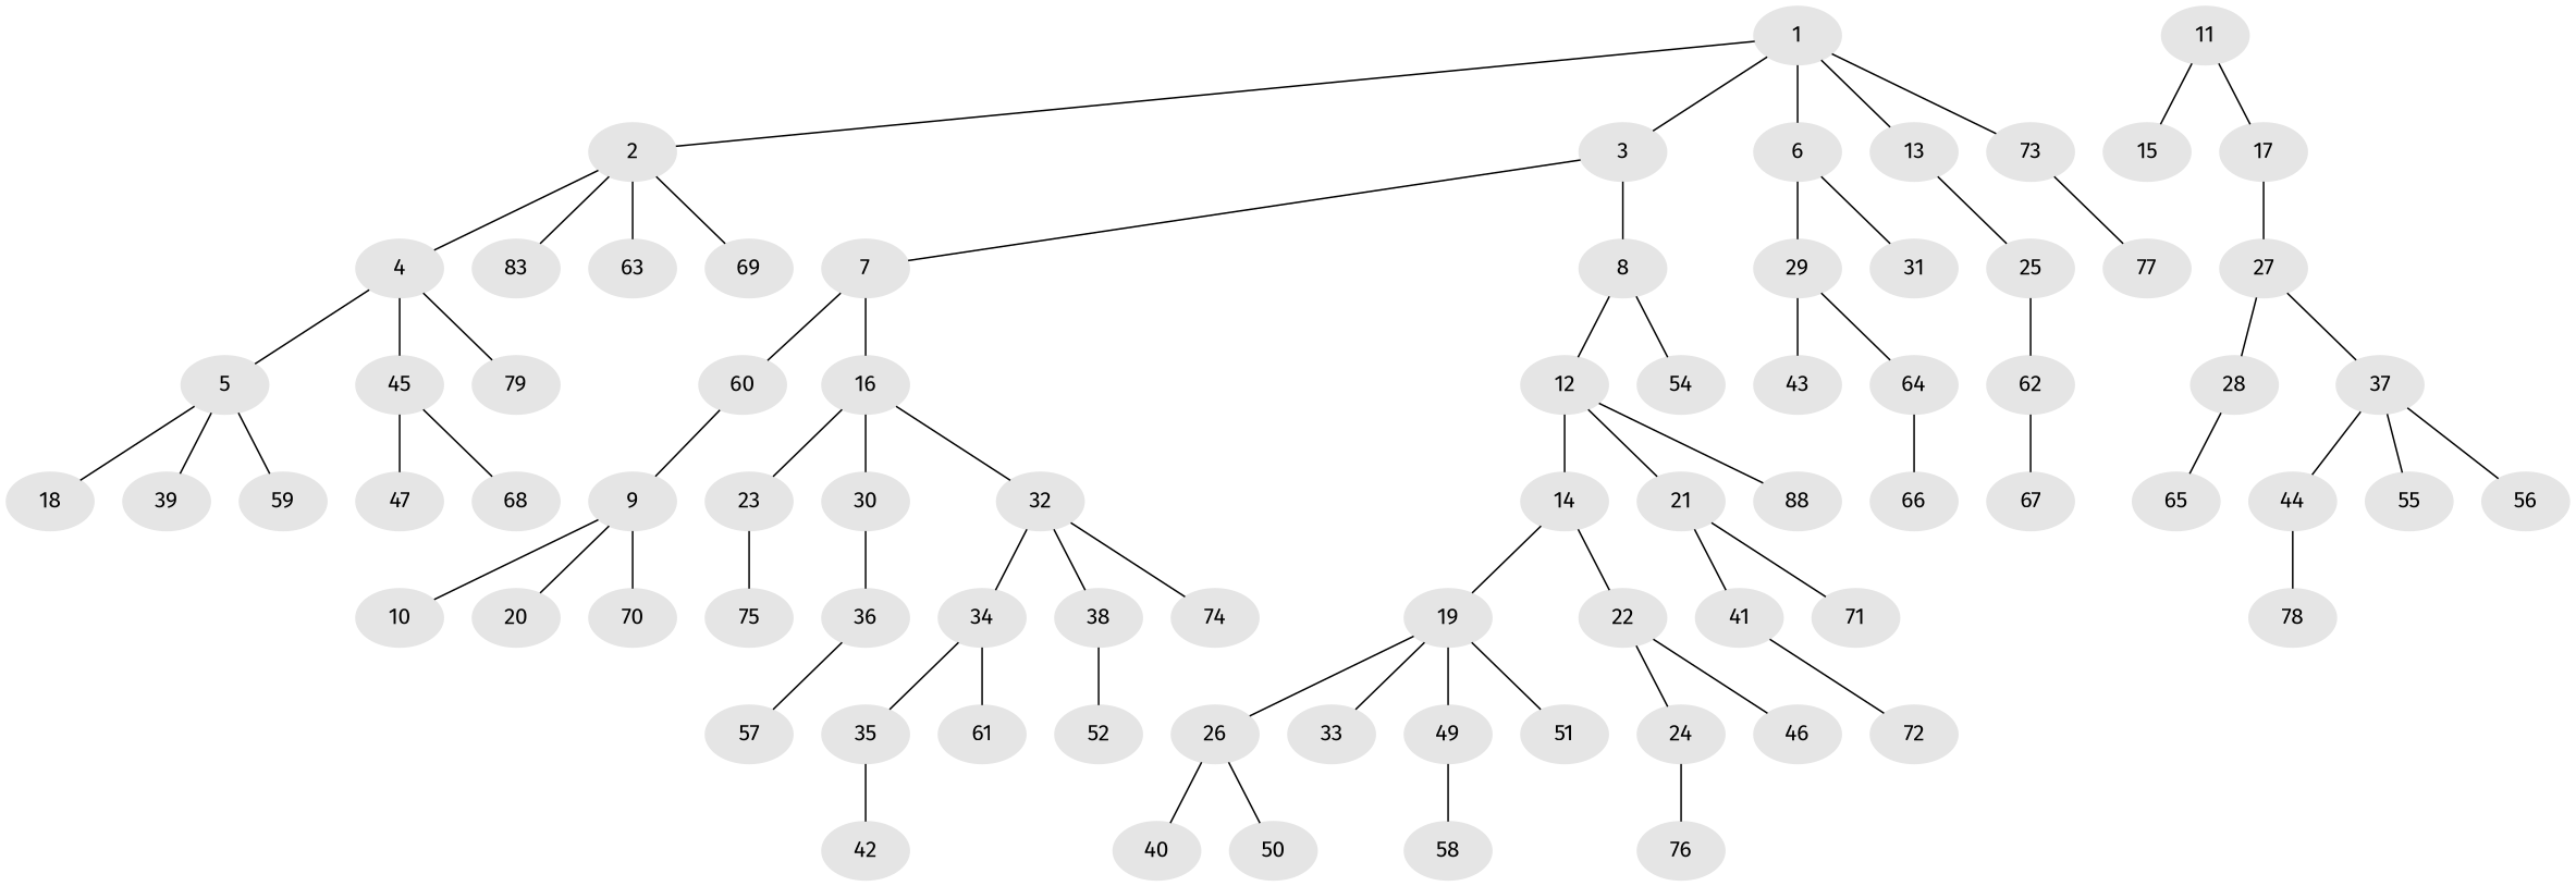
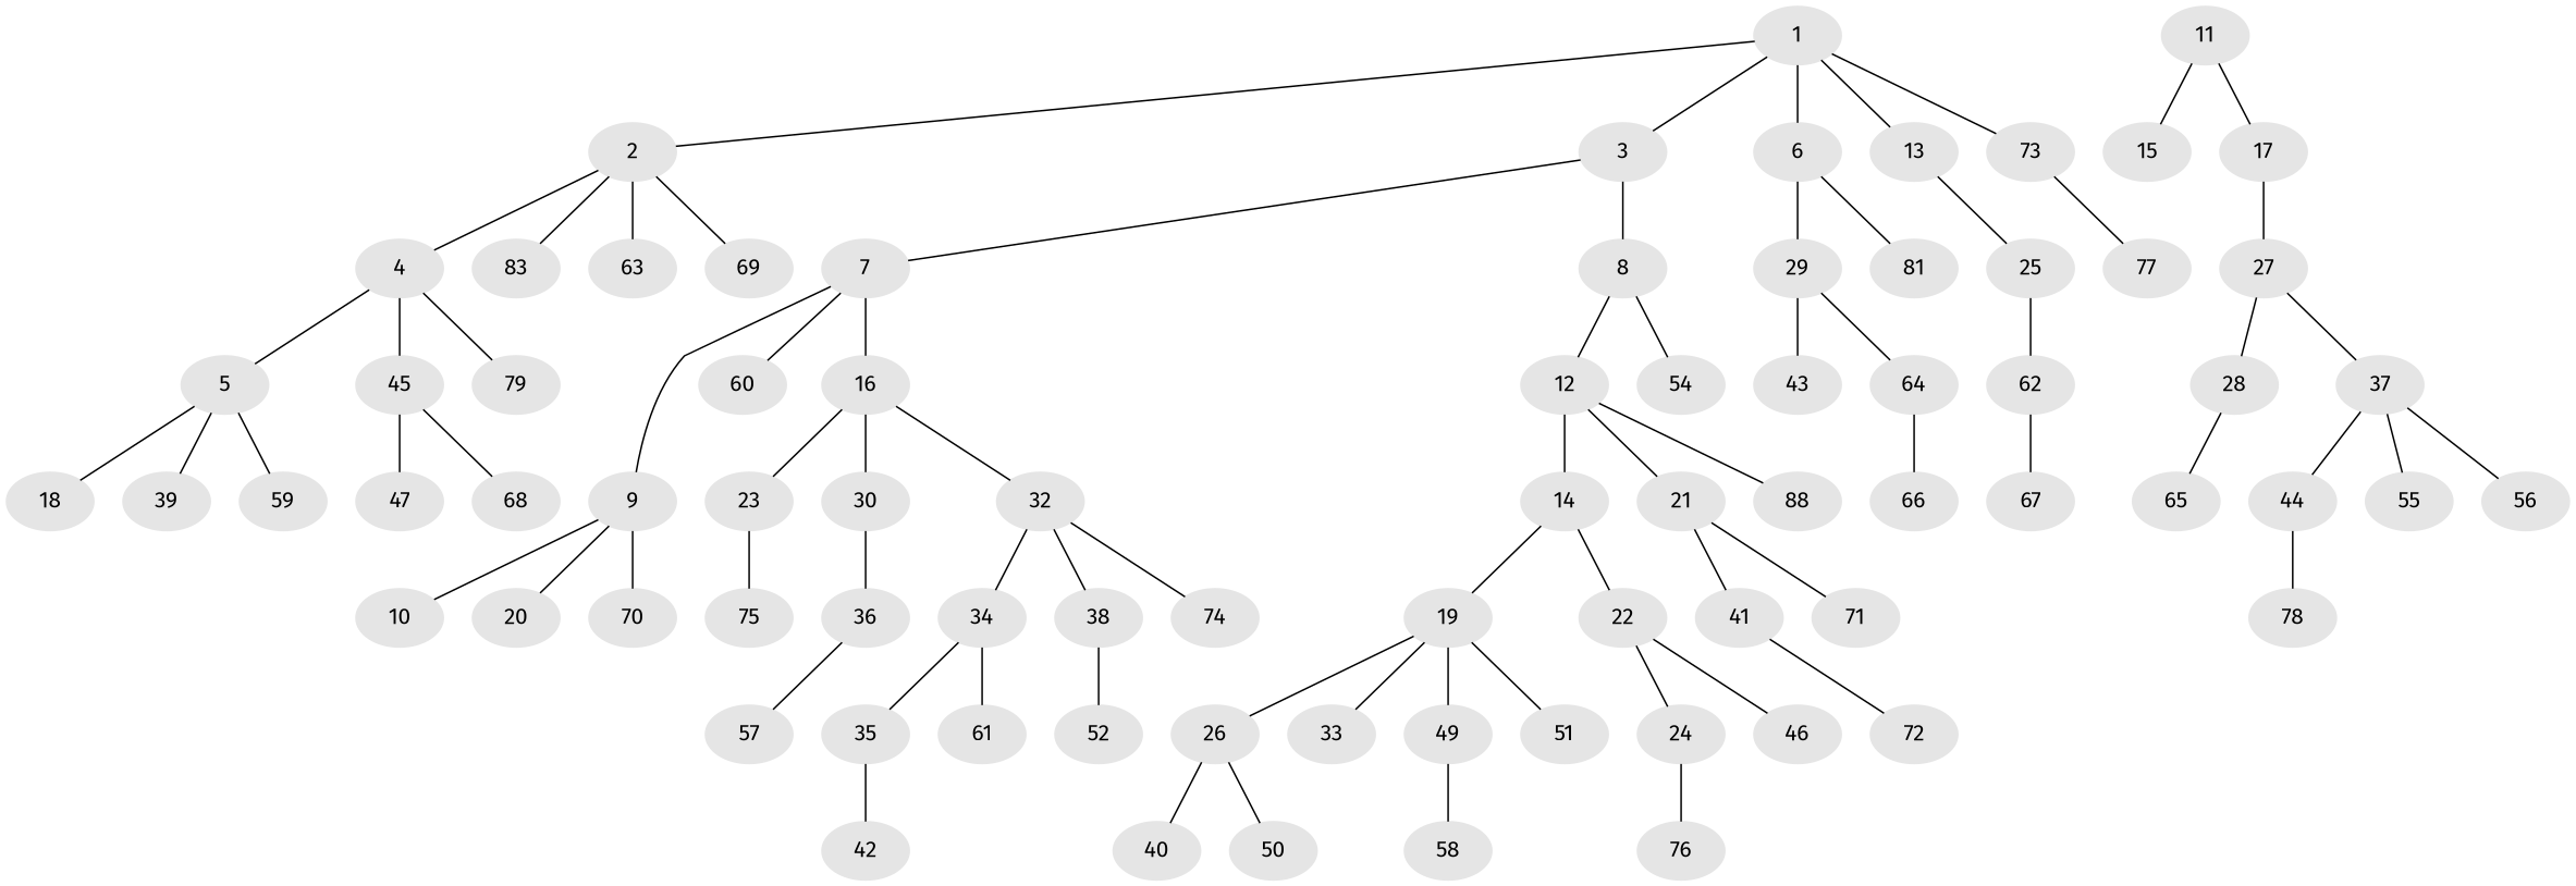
  graph {
    fontname="Fira Sans"
    node [color=gray90 fontname="Fira Sans" style=filled]
    edge [fontname="Fira Sans"]
    1
    2
    3
    6
    13
    73
    4
    n8 [label=83]
    63
    69
    7
    8
    29
-   31
+   31 [label=81]
    25
    77
    5
    45
    79
    9
    16
    60
    12
    54
    18
    39
    59
    47
    68
    11
    15
    17
    43
    64
    10
    20
    70
    23
    30
    32
    14
    21
    n43 [label=88]
    27
    19
    22
    41
    71
    62
    67
    26
    33
    49
    51
    24
    46
    75
    36
    34
    38
    74
    28
    37
    40
    50
    58
    72
    76
    65
    44
    55
    56
    66
    57
    35
    61
    52
    42
    78
    1 -- 2
    1 -- 3
    1 -- 6
    1 -- 13
    1 -- 73
    2 -- 4
    2 -- n8
    2 -- 63
    2 -- 69
    3 -- 7
    3 -- 8
    6 -- 29
    6 -- 31
    13 -- 25
    73 -- 77
    4 -- 5
    4 -- 45
    4 -- 79
-   60 -- 9
+   7 -- 9
    7 -- 16
    7 -- 60
    8 -- 12
    8 -- 54
    29 -- 43
    29 -- 64
    25 -- 62
    5 -- 18
    5 -- 39
    5 -- 59
    45 -- 47
    45 -- 68
    9 -- 10
    9 -- 20
    9 -- 70
    16 -- 23
    16 -- 30
    16 -- 32
    12 -- 14
    12 -- 21
    12 -- n43
    11 -- 15
    11 -- 17
    17 -- 27
    64 -- 66
    23 -- 75
    30 -- 36
    32 -- 34
    32 -- 38
    32 -- 74
    14 -- 19
    14 -- 22
    21 -- 41
    21 -- 71
    27 -- 28
    27 -- 37
    19 -- 26
    19 -- 33
    19 -- 49
    19 -- 51
    22 -- 24
    22 -- 46
    41 -- 72
    62 -- 67
    26 -- 40
    26 -- 50
    49 -- 58
    24 -- 76
    36 -- 57
    34 -- 35
    34 -- 61
    38 -- 52
    28 -- 65
    37 -- 44
    37 -- 55
    37 -- 56
    44 -- 78
    35 -- 42
  }
